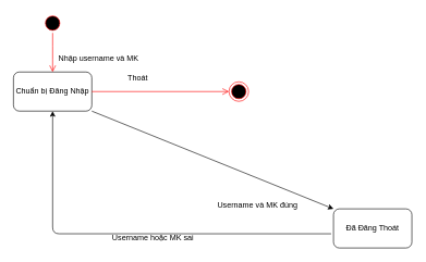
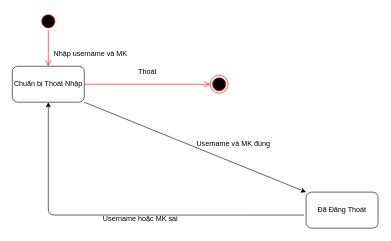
  <mxCell id="0" />
  <mxCell id="1" parent="0" />
- <mxCell id="2" value="Chuẩn bị Đăng Nhập" style="rounded=1;whiteSpace=wrap;html=1;" parent="1" vertex="1"><mxGeometry x="20" y="110" width="120" height="60" as="geometry" /></mxCell>
+ <mxCell id="2" value="Chuẩn bị Thoát Nhập" style="rounded=1;whiteSpace=wrap;html=1;" parent="1" vertex="1"><mxGeometry x="20" y="110" width="120" height="60" as="geometry" /></mxCell>
  <mxCell id="3" value="Đã Đăng Thoát" style="rounded=1;whiteSpace=wrap;html=1;" parent="1" vertex="1"><mxGeometry x="510" y="320" width="120" height="60" as="geometry" /></mxCell>
  <mxCell id="4" value="" style="endArrow=classic;html=1;exitX=1;exitY=1;exitDx=0;exitDy=0;entryX=0;entryY=0;entryDx=0;entryDy=0;" parent="1" source="2" target="3" edge="1"><mxGeometry width="50" height="50" relative="1" as="geometry"><mxPoint x="280" y="310" as="sourcePoint" /><mxPoint x="330" y="260" as="targetPoint" /></mxGeometry></mxCell>
- <mxCell id="5" value="Username và MK đúng&amp;nbsp;" style="text;html=1;align=center;verticalAlign=middle;resizable=0;points=[];autosize=1;" parent="1" vertex="1"><mxGeometry x="325" y="305" width="140" height="20" as="geometry" /></mxCell>
+ <mxCell id="5" value="Username và MK đúng&amp;nbsp;" style="text;html=1;align=center;verticalAlign=middle;resizable=0;points=[];autosize=1;" parent="1" vertex="1"><mxGeometry x="320" y="230" width="140" height="20" as="geometry" /></mxCell>
  <mxCell id="6" value="" style="ellipse;html=1;shape=startState;fillColor=#000000;strokeColor=#ff0000;" parent="1" vertex="1"><mxGeometry x="65" y="20" width="30" height="30" as="geometry" /></mxCell>
  <mxCell id="7" value="" style="edgeStyle=orthogonalEdgeStyle;html=1;verticalAlign=bottom;endArrow=open;endSize=8;strokeColor=#ff0000;" parent="1" source="6" edge="1"><mxGeometry relative="1" as="geometry"><mxPoint x="80" y="110" as="targetPoint" /></mxGeometry></mxCell>
  <mxCell id="8" value="Nhập username và MK" style="text;html=1;align=center;verticalAlign=middle;resizable=0;points=[];autosize=1;" parent="1" vertex="1"><mxGeometry x="80" y="80" width="140" height="20" as="geometry" /></mxCell>
  <mxCell id="9" value="" style="endArrow=classic;html=1;exitX=-0.03;exitY=0.637;exitDx=0;exitDy=0;exitPerimeter=0;entryX=0.5;entryY=1;entryDx=0;entryDy=0;edgeStyle=orthogonalEdgeStyle;" parent="1" source="3" target="2" edge="1"><mxGeometry width="50" height="50" relative="1" as="geometry"><mxPoint x="250" y="380" as="sourcePoint" /><mxPoint x="300" y="330" as="targetPoint" /></mxGeometry></mxCell>
  <mxCell id="10" value="Username hoặc MK sai&amp;nbsp;" style="text;html=1;align=center;verticalAlign=middle;resizable=0;points=[];autosize=1;" parent="1" vertex="1"><mxGeometry x="165" y="355" width="140" height="20" as="geometry" /></mxCell>
  <mxCell id="11" value="" style="ellipse;html=1;shape=endState;fillColor=#000000;strokeColor=#ff0000;" parent="1" vertex="1"><mxGeometry x="350" y="125" width="30" height="30" as="geometry" /></mxCell>
  <mxCell id="12" value="" style="edgeStyle=orthogonalEdgeStyle;html=1;verticalAlign=bottom;endArrow=open;endSize=8;strokeColor=#ff0000;entryX=0;entryY=0.5;entryDx=0;entryDy=0;exitX=1;exitY=0.5;exitDx=0;exitDy=0;" parent="1" source="2" target="11" edge="1"><mxGeometry relative="1" as="geometry"><mxPoint x="90" y="120" as="targetPoint" /><mxPoint x="90" y="60" as="sourcePoint" /></mxGeometry></mxCell>
- <mxCell id="13" value="Thoát" style="text;html=1;align=center;verticalAlign=middle;resizable=0;points=[];autosize=1;" parent="1" vertex="1"><mxGeometry x="185" y="110" width="50" height="20" as="geometry" /></mxCell>
+ <mxCell id="13" value="Thoát" style="text;html=1;align=center;verticalAlign=middle;resizable=0;points=[];autosize=1;" parent="1" vertex="1"><mxGeometry x="220" y="110" width="50" height="20" as="geometry" /></mxCell>
